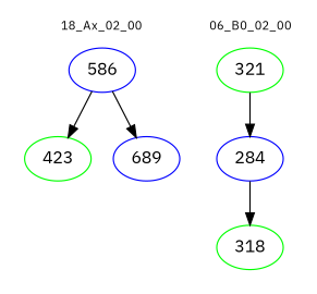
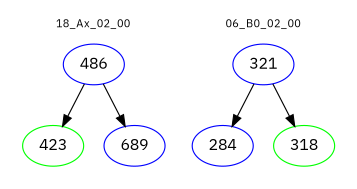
  digraph {
    fontname="IBM Plex Sans"
    node [color=blue fontname="IBM Plex Sans"]
    edge [color=black fontname="IBM Plex Sans"]
-   n1 [label=586]
+   n1 [label=486]
    n2 [color=green label=423]
    n3 [label=689]
-   n4 [color=green label=321]
+   n4 [label=321]
    n5 [label=284]
    n6 [color=green label=318]
    subgraph cluster_1 {
      color=white
      fontsize=10
      label="18_Ax_02_00"
      n1
      n2
      n3
    }
    subgraph cluster_2 {
      color=white
      fontsize=10
      label="06_B0_02_00"
      n4
      n5
      n6
    }
    n1 -> n2
    n1 -> n3
    n4 -> n5
-   n5 -> n6
+   n4 -> n6
  }
